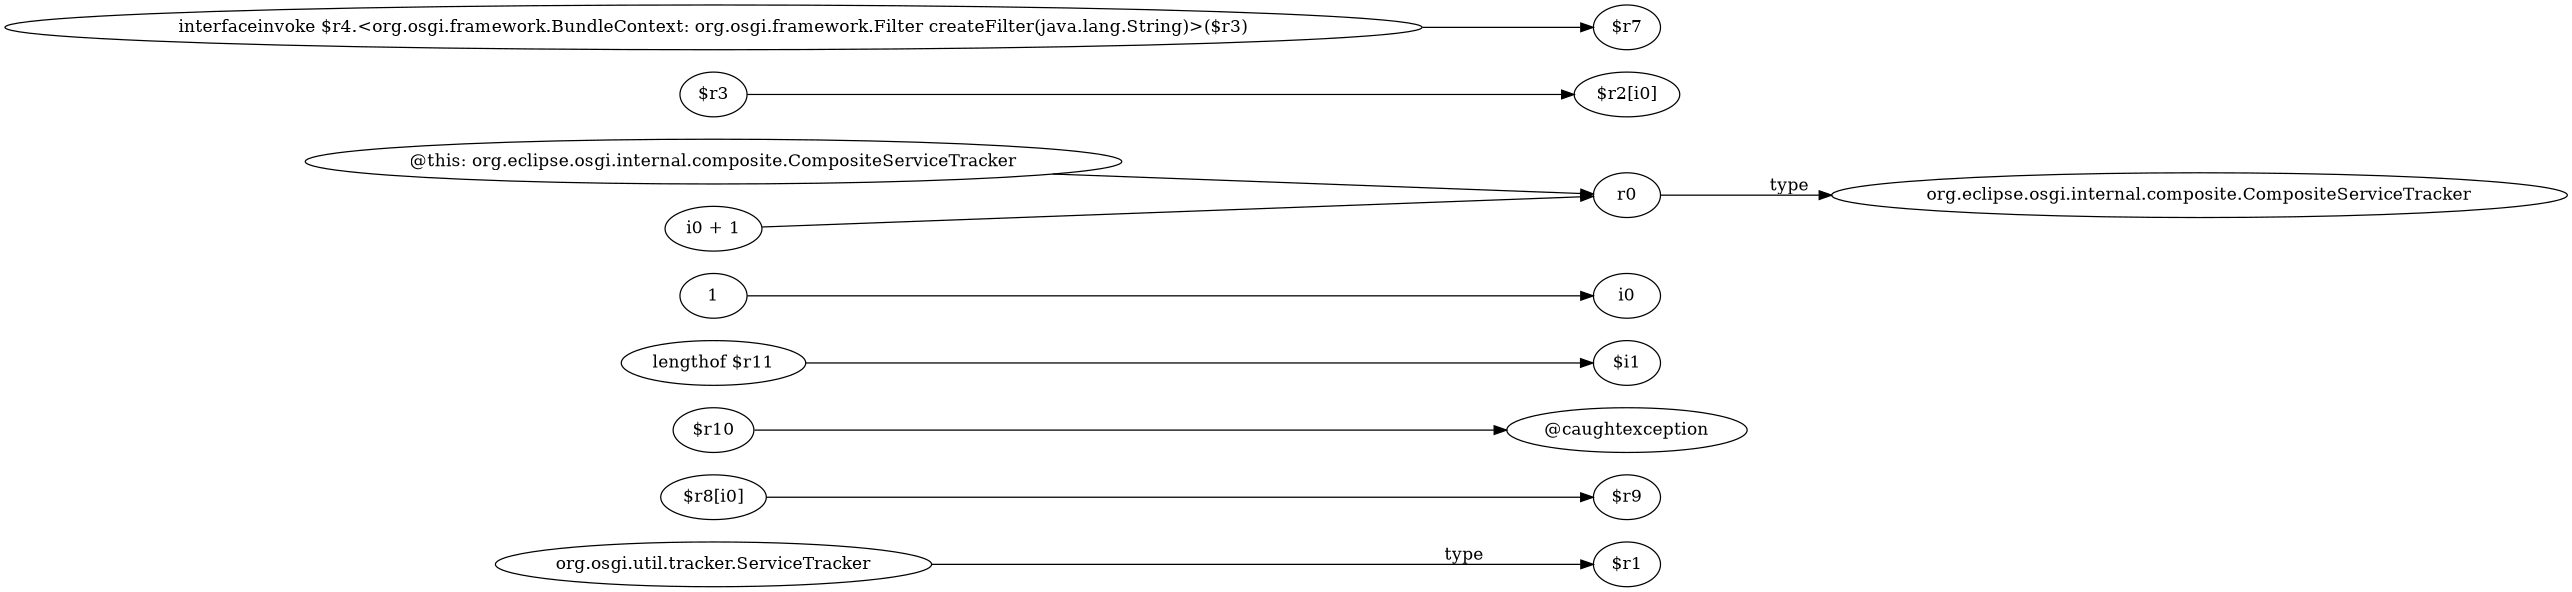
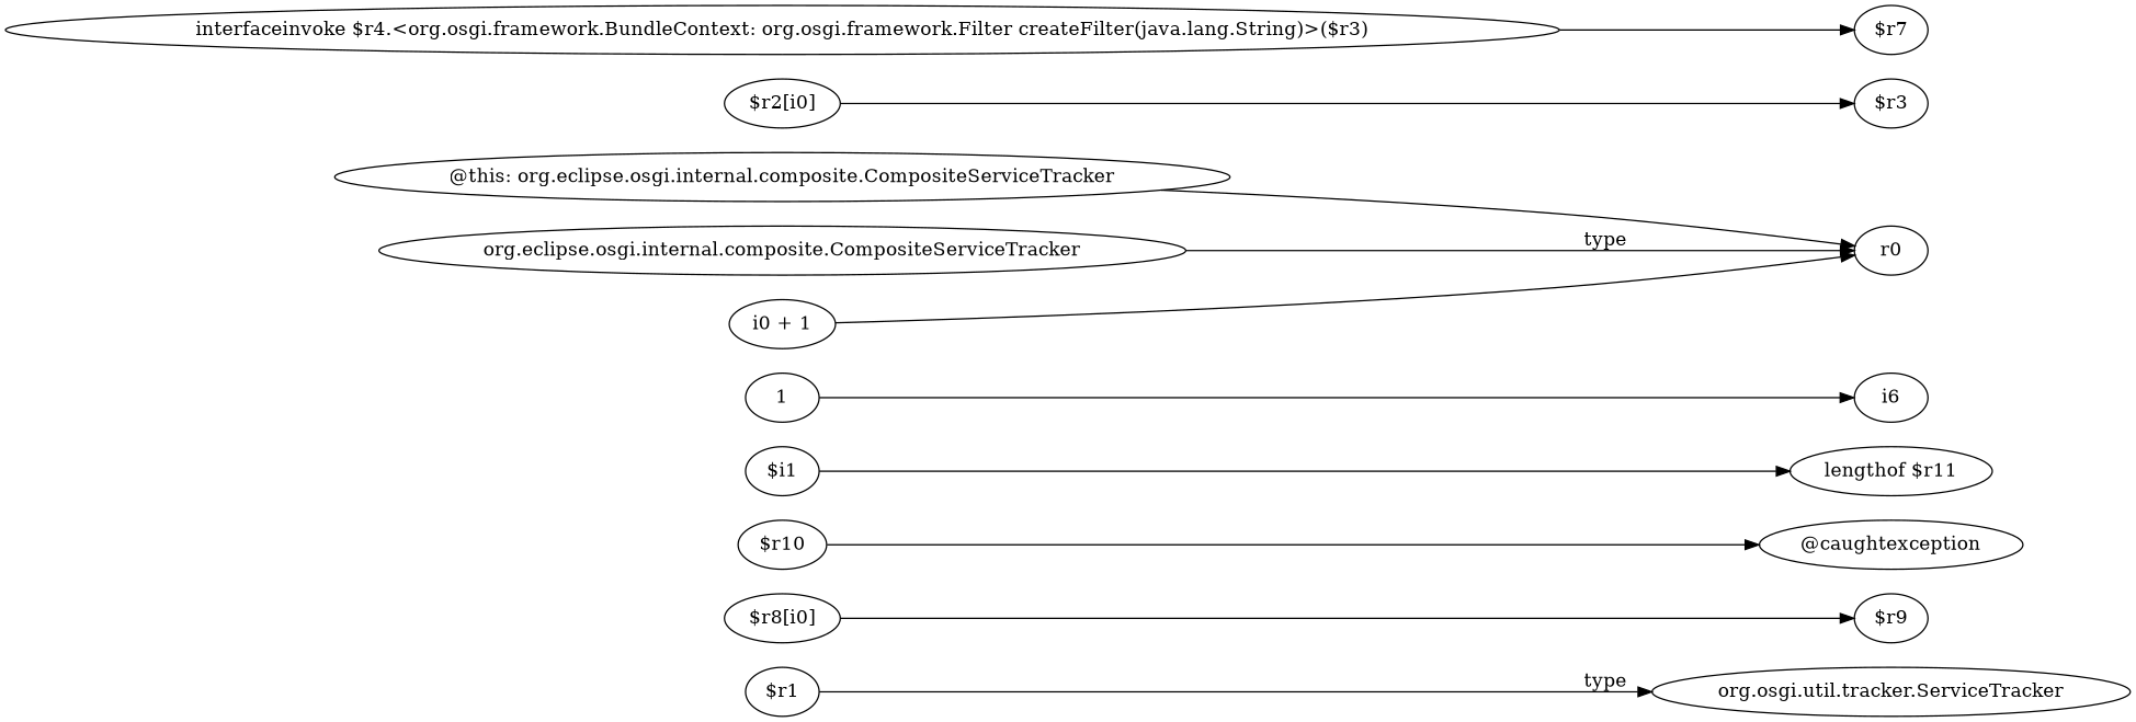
  digraph {
    rankdir=LR
    n1 [label="org.osgi.util.tracker.ServiceTracker"]
    n2 [label="$r1"]
    n3 [label="$r8[i0]"]
    n4 [label="$r9"]
    n5 [label="@caughtexception"]
    n6 [label="$r10"]
    n7 [label="lengthof $r11"]
    n8 [label="$i1"]
    n9 [label=1]
-   n10 [label=i0]
+   n10 [label=i6]
    n11 [label="@this: org.eclipse.osgi.internal.composite.CompositeServiceTracker"]
    n12 [label=r0]
    n13 [label="$r2[i0]"]
    n14 [label="$r3"]
    n15 [label="org.eclipse.osgi.internal.composite.CompositeServiceTracker"]
    n16 [label="interfaceinvoke $r4.<org.osgi.framework.BundleContext: org.osgi.framework.Filter createFilter(java.lang.String)>($r3)"]
    n17 [label="$r7"]
    n18 [label="i0 + 1"]
-   n1 -> n2 [label=type]
+   n2 -> n1 [label=type]
    n3 -> n4
    n6 -> n5
-   n7 -> n8
+   n8 -> n7
    n9 -> n10
    n11 -> n12
-   n14 -> n13
-   n12 -> n15 [label=type]
+   n13 -> n14
+   n15 -> n12 [label=type]
    n16 -> n17
    n18 -> n12
  }
